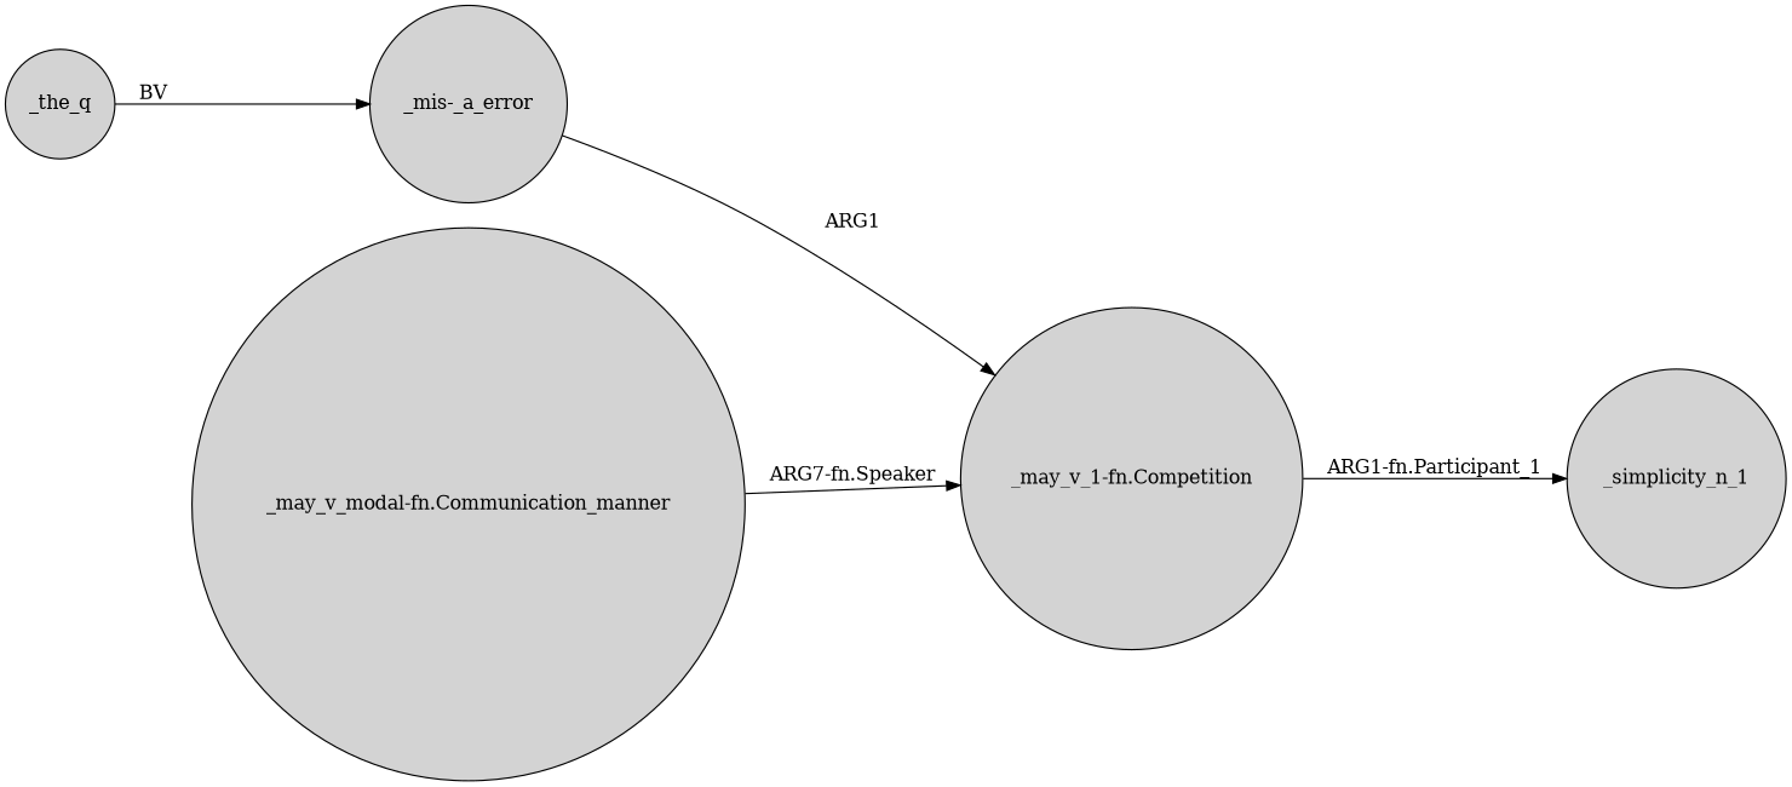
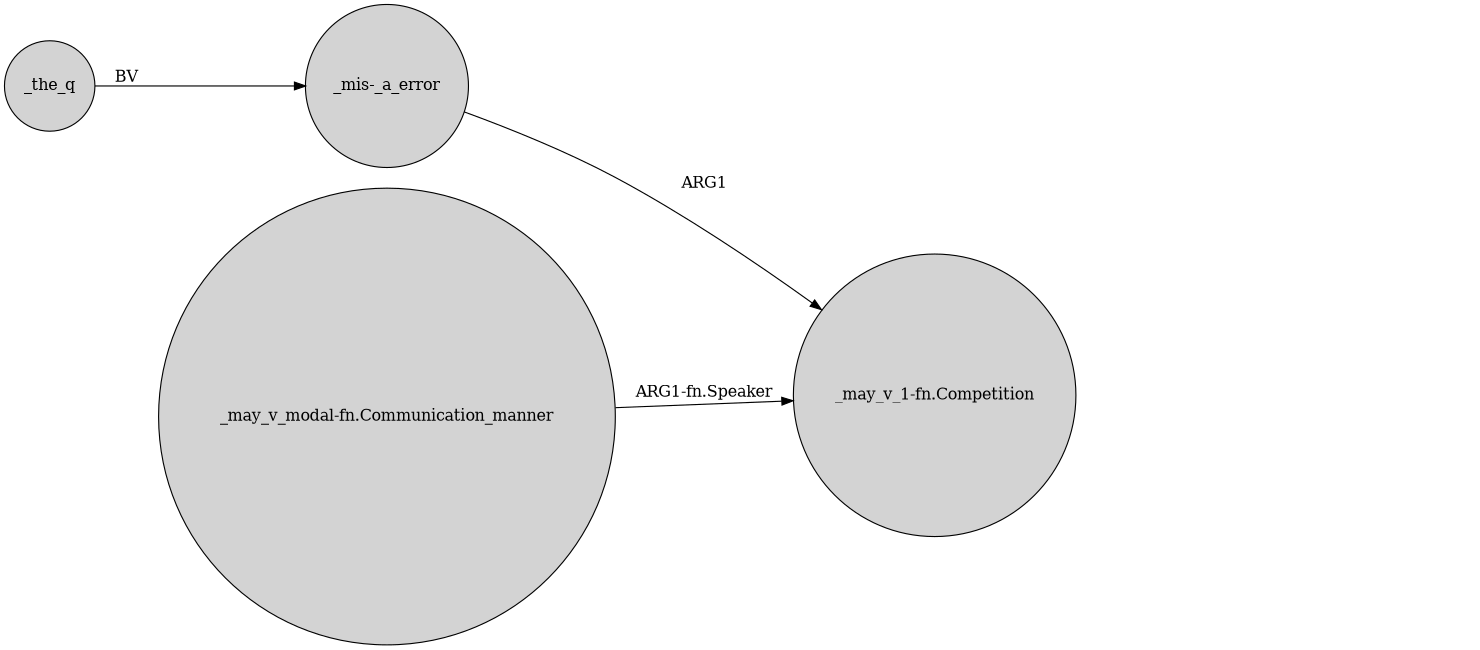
  digraph {
    rankdir=LR
    node [shape=circle style=filled]
    n1 [label="_may_v_1-fn.Competition"]
-   _simplicity_n_1
    "_mis-_a_error"
    _the_q
    "_may_v_modal-fn.Communication_manner"
-   n1 -> _simplicity_n_1 [label="ARG1-fn.Participant_1"]
    "_mis-_a_error" -> n1 [label=ARG1]
    _the_q -> "_mis-_a_error" [label=BV]
-   "_may_v_modal-fn.Communication_manner" -> n1 [label="ARG7-fn.Speaker"]
+   "_may_v_modal-fn.Communication_manner" -> n1 [label="ARG1-fn.Speaker"]
  }
